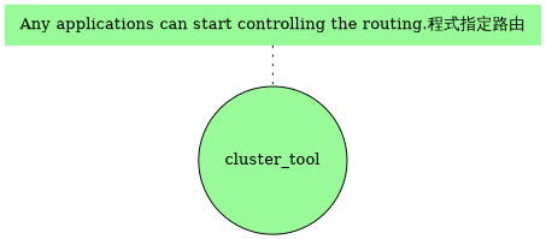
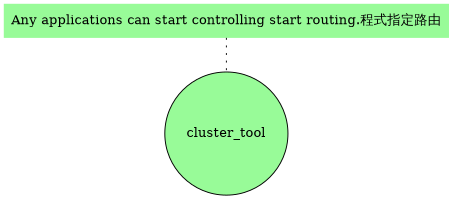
  digraph {
    node [fillcolor=palegreen style=filled]
-   n1 [label="Any applications can start controlling the routing.程式指定路由" shape=plaintext]
+   n1 [label="Any applications can start controlling start routing.程式指定路由" shape=plaintext]
    cluster_tool [shape=circle]
    n1 -> cluster_tool [arrowhead=none color=black curve=0.5 style=dotted]
  }
